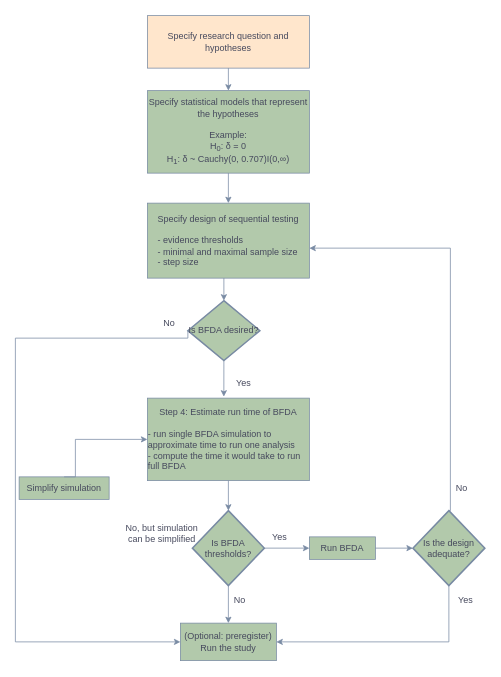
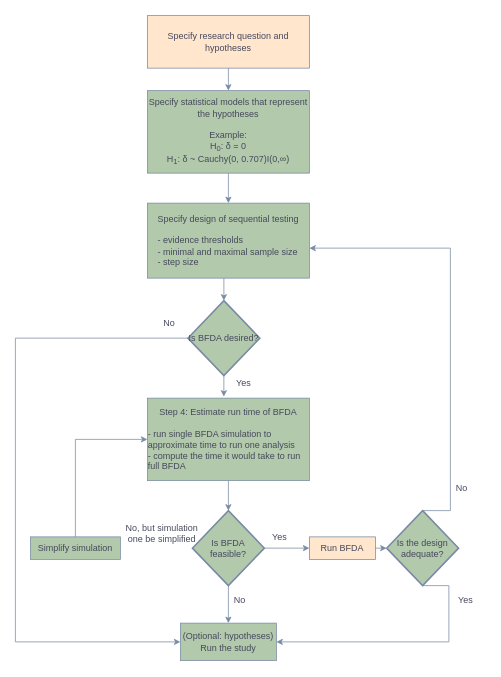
  <mxCell id="0" />
  <mxCell id="1" parent="0" />
  <mxCell id="2" value="Specify research question and hypotheses" style="rounded=0;whiteSpace=wrap;html=1;fillColor=#ffe6cc;strokeColor=#788AA3;fontColor=#46495D;" parent="1" vertex="1"><mxGeometry x="196" y="20" width="216" height="70" as="geometry" /></mxCell>
  <mxCell id="3" value="Specify statistical models that represent the hypotheses&lt;br&gt;&lt;br&gt;Example:&lt;br&gt;H&lt;sub&gt;0&lt;/sub&gt;:&amp;nbsp;δ = 0&lt;br&gt;H&lt;sub&gt;1&lt;/sub&gt;:&amp;nbsp;δ ~ Cauchy(0, 0.707)I(0,∞)" style="rounded=0;whiteSpace=wrap;html=1;fillColor=#B2C9AB;strokeColor=#788AA3;fontColor=#46495D;" parent="1" vertex="1"><mxGeometry x="196" y="120" width="216" height="110" as="geometry" /></mxCell>
  <mxCell id="4" value="" style="endArrow=classic;html=1;rounded=0;exitX=0.5;exitY=1;exitDx=0;exitDy=0;strokeColor=#788AA3;fontColor=#46495D;" parent="1" source="2" target="3" edge="1"><mxGeometry width="50" height="50" relative="1" as="geometry"><mxPoint x="280" y="430" as="sourcePoint" /><mxPoint x="330" y="380" as="targetPoint" /></mxGeometry></mxCell>
  <mxCell id="5" value="Specify design of sequential testing&lt;br&gt;&lt;br&gt;&lt;div style=&quot;text-align: left&quot;&gt;&lt;span style=&quot;font-family: &amp;#34;helvetica&amp;#34; ; font-size: 12px ; font-weight: normal&quot;&gt;- evidence thresholds&lt;/span&gt;&lt;/div&gt;&lt;div style=&quot;text-align: left&quot;&gt;&lt;span style=&quot;font-family: &amp;#34;helvetica&amp;#34; ; font-size: 12px ; font-weight: normal&quot;&gt;- minimal and maximal sample size&lt;/span&gt;&lt;/div&gt;&lt;div style=&quot;text-align: left&quot;&gt;&lt;span style=&quot;font-family: &amp;#34;helvetica&amp;#34; ; font-size: 12px ; font-weight: normal&quot;&gt;- step size&lt;/span&gt;&lt;/div&gt;" style="rounded=0;whiteSpace=wrap;html=1;fillColor=#B2C9AB;strokeColor=#788AA3;fontColor=#46495D;" parent="1" vertex="1"><mxGeometry x="196" y="270" width="216" height="100" as="geometry" /></mxCell>
  <mxCell id="6" value="Step 4: Estimate run time of BFDA&lt;br&gt;&lt;span&gt;&lt;br&gt;&lt;div style=&quot;text-align: left&quot;&gt;&lt;span&gt;- run single BFDA simulation to approximate time to run one analysis&lt;/span&gt;&lt;/div&gt;&lt;div style=&quot;text-align: left&quot;&gt;&lt;span&gt;- compute the time it would take to run full BFDA&amp;nbsp;&lt;/span&gt;&lt;/div&gt;&lt;/span&gt;" style="rounded=0;whiteSpace=wrap;html=1;fillColor=#B2C9AB;strokeColor=#788AA3;fontColor=#46495D;" parent="1" vertex="1"><mxGeometry x="196" y="530" width="216" height="110" as="geometry" /></mxCell>
- <mxCell id="7" value="Is BFDA thresholds?" style="strokeWidth=2;html=1;shape=mxgraph.flowchart.decision;whiteSpace=wrap;align=center;fillColor=#B2C9AB;strokeColor=#788AA3;fontColor=#46495D;" parent="1" vertex="1"><mxGeometry x="256" y="680" width="96" height="100" as="geometry" /></mxCell>
+ <mxCell id="7" value="Is BFDA feasible?" style="strokeWidth=2;html=1;shape=mxgraph.flowchart.decision;whiteSpace=wrap;align=center;fillColor=#B2C9AB;strokeColor=#788AA3;fontColor=#46495D;" parent="1" vertex="1"><mxGeometry x="256" y="680" width="96" height="100" as="geometry" /></mxCell>
  <mxCell id="8" value="" style="endArrow=classic;html=1;rounded=0;exitX=0.5;exitY=1;exitDx=0;exitDy=0;entryX=0.5;entryY=0;entryDx=0;entryDy=0;entryPerimeter=0;strokeColor=#788AA3;fontColor=#46495D;" parent="1" source="6" target="7" edge="1"><mxGeometry width="50" height="50" relative="1" as="geometry"><mxPoint x="440" y="770" as="sourcePoint" /><mxPoint x="490" y="720" as="targetPoint" /></mxGeometry></mxCell>
  <mxCell id="9" value="Yes" style="text;html=1;align=center;verticalAlign=middle;resizable=0;points=[];autosize=1;strokeColor=none;fillColor=none;fontColor=#46495D;" parent="1" vertex="1"><mxGeometry x="352" y="705" width="40" height="20" as="geometry" /></mxCell>
- <mxCell id="10" value="Run BFDA" style="rounded=0;whiteSpace=wrap;html=1;align=center;fillColor=#B2C9AB;strokeColor=#788AA3;fontColor=#46495D;" parent="1" vertex="1"><mxGeometry x="412" y="715" width="88" height="30" as="geometry" /></mxCell>
+ <mxCell id="10" value="Run BFDA" style="rounded=0;whiteSpace=wrap;html=1;align=center;fillColor=#ffe6cc;strokeColor=#788AA3;fontColor=#46495D;" parent="1" vertex="1"><mxGeometry x="412" y="715" width="88" height="30" as="geometry" /></mxCell>
  <mxCell id="11" value="" style="endArrow=classic;html=1;rounded=0;exitX=1;exitY=0.5;exitDx=0;exitDy=0;exitPerimeter=0;strokeColor=#788AA3;fontColor=#46495D;" parent="1" source="7" target="10" edge="1"><mxGeometry width="50" height="50" relative="1" as="geometry"><mxPoint x="440" y="560" as="sourcePoint" /><mxPoint x="490" y="510" as="targetPoint" /></mxGeometry></mxCell>
- <mxCell id="12" value="Is the design adequate?" style="strokeWidth=2;html=1;shape=mxgraph.flowchart.decision;whiteSpace=wrap;align=center;fillColor=#B2C9AB;strokeColor=#788AA3;fontColor=#46495D;" parent="1" vertex="1"><mxGeometry x="550" y="680" width="96" height="100" as="geometry" /></mxCell>
+ <mxCell id="12" value="Is the design adequate?" style="strokeWidth=2;html=1;shape=mxgraph.flowchart.decision;whiteSpace=wrap;align=center;fillColor=#B2C9AB;strokeColor=#788AA3;fontColor=#46495D;" parent="1" vertex="1"><mxGeometry x="515" y="680" width="96" height="100" as="geometry" /></mxCell>
  <mxCell id="13" value="" style="endArrow=classic;html=1;rounded=0;exitX=1;exitY=0.5;exitDx=0;exitDy=0;entryX=0;entryY=0.5;entryDx=0;entryDy=0;entryPerimeter=0;strokeColor=#788AA3;fontColor=#46495D;" parent="1" source="10" target="12" edge="1"><mxGeometry width="50" height="50" relative="1" as="geometry"><mxPoint x="440" y="560" as="sourcePoint" /><mxPoint x="490" y="510" as="targetPoint" /></mxGeometry></mxCell>
  <mxCell id="14" value="No" style="text;html=1;align=center;verticalAlign=middle;resizable=0;points=[];autosize=1;strokeColor=none;fillColor=none;fontColor=#46495D;" parent="1" vertex="1"><mxGeometry x="600" y="640" width="30" height="20" as="geometry" /></mxCell>
  <mxCell id="15" value="" style="edgeStyle=segmentEdgeStyle;endArrow=classic;html=1;rounded=0;entryX=1;entryY=0.6;entryDx=0;entryDy=0;entryPerimeter=0;exitX=0.5;exitY=0;exitDx=0;exitDy=0;exitPerimeter=0;strokeColor=#788AA3;fontColor=#46495D;" parent="1" source="12" target="5" edge="1"><mxGeometry width="50" height="50" relative="1" as="geometry"><mxPoint x="510" y="650" as="sourcePoint" /><mxPoint x="490" y="580" as="targetPoint" /><Array as="points"><mxPoint x="600" y="680" /><mxPoint x="600" y="330" /></Array></mxGeometry></mxCell>
- <mxCell id="16" value="(Optional: preregister)&lt;br&gt;Run the study" style="rounded=0;whiteSpace=wrap;html=1;align=center;fillColor=#B2C9AB;strokeColor=#788AA3;fontColor=#46495D;" parent="1" vertex="1"><mxGeometry x="240" y="830" width="128" height="50" as="geometry" /></mxCell>
+ <mxCell id="16" value="(Optional: hypotheses)&lt;br&gt;Run the study" style="rounded=0;whiteSpace=wrap;html=1;align=center;fillColor=#B2C9AB;strokeColor=#788AA3;fontColor=#46495D;" parent="1" vertex="1"><mxGeometry x="240" y="830" width="128" height="50" as="geometry" /></mxCell>
  <mxCell id="17" value="" style="edgeStyle=segmentEdgeStyle;endArrow=classic;html=1;rounded=0;exitX=0.5;exitY=1;exitDx=0;exitDy=0;exitPerimeter=0;entryX=1;entryY=0.5;entryDx=0;entryDy=0;strokeColor=#788AA3;fontColor=#46495D;" parent="1" source="12" target="16" edge="1"><mxGeometry width="50" height="50" relative="1" as="geometry"><mxPoint x="440" y="1020" as="sourcePoint" /><mxPoint x="490" y="970" as="targetPoint" /><Array as="points"><mxPoint x="598" y="855" /></Array></mxGeometry></mxCell>
  <mxCell id="18" value="Yes" style="text;html=1;align=center;verticalAlign=middle;resizable=0;points=[];autosize=1;strokeColor=none;fillColor=none;fontColor=#46495D;" parent="1" vertex="1"><mxGeometry x="600" y="790" width="40" height="20" as="geometry" /></mxCell>
- <mxCell id="19" value="Simplify simulation" style="rounded=0;whiteSpace=wrap;html=1;align=center;fillColor=#B2C9AB;strokeColor=#788AA3;fontColor=#46495D;" parent="1" vertex="1"><mxGeometry x="25" y="635" width="120" height="30" as="geometry" /></mxCell>
- <mxCell id="20" value="No, but simulation &lt;br&gt;can be simplified" style="text;html=1;align=center;verticalAlign=middle;resizable=0;points=[];autosize=1;strokeColor=none;fillColor=none;fontColor=#46495D;" parent="1" vertex="1"><mxGeometry x="160" y="695" width="110" height="30" as="geometry" /></mxCell>
+ <mxCell id="19" value="Simplify simulation" style="rounded=0;whiteSpace=wrap;html=1;align=center;fillColor=#B2C9AB;strokeColor=#788AA3;fontColor=#46495D;" parent="1" vertex="1"><mxGeometry x="40" y="715" width="120" height="30" as="geometry" /></mxCell>
+ <mxCell id="20" value="No, but simulation &lt;br&gt;one be simplified" style="text;html=1;align=center;verticalAlign=middle;resizable=0;points=[];autosize=1;strokeColor=none;fillColor=none;fontColor=#46495D;" parent="1" vertex="1"><mxGeometry x="160" y="695" width="110" height="30" as="geometry" /></mxCell>
  <mxCell id="21" value="" style="edgeStyle=segmentEdgeStyle;endArrow=classic;html=1;rounded=0;exitX=0.5;exitY=0;exitDx=0;exitDy=0;entryX=0;entryY=0.5;entryDx=0;entryDy=0;strokeColor=#788AA3;fontColor=#46495D;" parent="1" source="19" target="6" edge="1"><mxGeometry width="50" height="50" relative="1" as="geometry"><mxPoint x="440" y="840" as="sourcePoint" /><mxPoint x="490" y="790" as="targetPoint" /><Array as="points"><mxPoint x="100" y="585" /></Array></mxGeometry></mxCell>
  <mxCell id="22" value="" style="endArrow=classic;html=1;rounded=0;exitX=0.5;exitY=1;exitDx=0;exitDy=0;exitPerimeter=0;entryX=0.5;entryY=0;entryDx=0;entryDy=0;strokeColor=#788AA3;fontColor=#46495D;" parent="1" source="7" target="16" edge="1"><mxGeometry width="50" height="50" relative="1" as="geometry"><mxPoint x="440" y="900" as="sourcePoint" /><mxPoint x="490" y="850" as="targetPoint" /></mxGeometry></mxCell>
  <mxCell id="23" value="No" style="text;html=1;align=center;verticalAlign=middle;resizable=0;points=[];autosize=1;strokeColor=none;fillColor=none;fontColor=#46495D;" parent="1" vertex="1"><mxGeometry x="304" y="790" width="30" height="20" as="geometry" /></mxCell>
- <mxCell id="24" value="Is BFDA desired?" style="strokeWidth=2;html=1;shape=mxgraph.flowchart.decision;whiteSpace=wrap;align=center;fillColor=#B2C9AB;strokeColor=#788AA3;fontColor=#46495D;" parent="1" vertex="1"><mxGeometry x="250" y="400" width="96" height="80" as="geometry" /></mxCell>
+ <mxCell id="24" value="Is BFDA desired?" style="strokeWidth=2;html=1;shape=mxgraph.flowchart.decision;whiteSpace=wrap;align=center;fillColor=#B2C9AB;strokeColor=#788AA3;fontColor=#46495D;" parent="1" vertex="1"><mxGeometry x="250" y="400" width="96" height="100" as="geometry" /></mxCell>
  <mxCell id="25" value="" style="endArrow=classic;html=1;rounded=0;exitX=0.5;exitY=1;exitDx=0;exitDy=0;strokeColor=#788AA3;fontColor=#46495D;" parent="1" source="3" target="5" edge="1"><mxGeometry width="50" height="50" relative="1" as="geometry"><mxPoint x="440" y="390" as="sourcePoint" /><mxPoint x="490" y="340" as="targetPoint" /></mxGeometry></mxCell>
  <mxCell id="26" value="" style="endArrow=classic;html=1;rounded=0;entryX=0.5;entryY=0;entryDx=0;entryDy=0;entryPerimeter=0;strokeColor=#788AA3;fontColor=#46495D;" parent="1" target="24" edge="1"><mxGeometry width="50" height="50" relative="1" as="geometry"><mxPoint x="298" y="370" as="sourcePoint" /><mxPoint x="490" y="340" as="targetPoint" /></mxGeometry></mxCell>
  <mxCell id="27" value="" style="endArrow=classic;html=1;rounded=0;exitX=0.5;exitY=1;exitDx=0;exitDy=0;exitPerimeter=0;entryX=0.472;entryY=-0.018;entryDx=0;entryDy=0;entryPerimeter=0;strokeColor=#788AA3;fontColor=#46495D;" parent="1" source="24" target="6" edge="1"><mxGeometry width="50" height="50" relative="1" as="geometry"><mxPoint x="440" y="390" as="sourcePoint" /><mxPoint x="490" y="340" as="targetPoint" /></mxGeometry></mxCell>
  <mxCell id="28" value="Yes" style="text;html=1;align=center;verticalAlign=middle;resizable=0;points=[];autosize=1;strokeColor=none;fillColor=none;fontColor=#46495D;" parent="1" vertex="1"><mxGeometry x="304" y="500" width="40" height="20" as="geometry" /></mxCell>
  <mxCell id="29" value="" style="edgeStyle=segmentEdgeStyle;endArrow=classic;html=1;rounded=0;exitX=0;exitY=0.5;exitDx=0;exitDy=0;exitPerimeter=0;entryX=0;entryY=0.5;entryDx=0;entryDy=0;strokeColor=#788AA3;fontColor=#46495D;" parent="1" source="24" target="16" edge="1"><mxGeometry width="50" height="50" relative="1" as="geometry"><mxPoint x="0" y="490" as="sourcePoint" /><mxPoint x="0" y="860" as="targetPoint" /><Array as="points"><mxPoint x="20" y="450" /><mxPoint x="20" y="855" /></Array></mxGeometry></mxCell>
  <mxCell id="30" value="No" style="text;html=1;align=center;verticalAlign=middle;resizable=0;points=[];autosize=1;strokeColor=none;fillColor=none;fontColor=#46495D;" parent="1" vertex="1"><mxGeometry x="210" y="420" width="30" height="20" as="geometry" /></mxCell>
